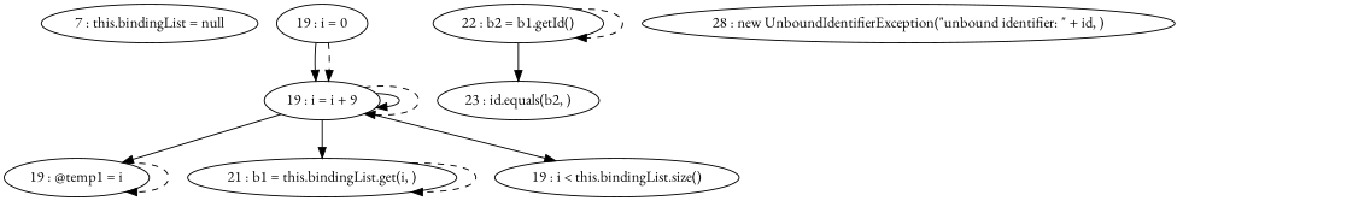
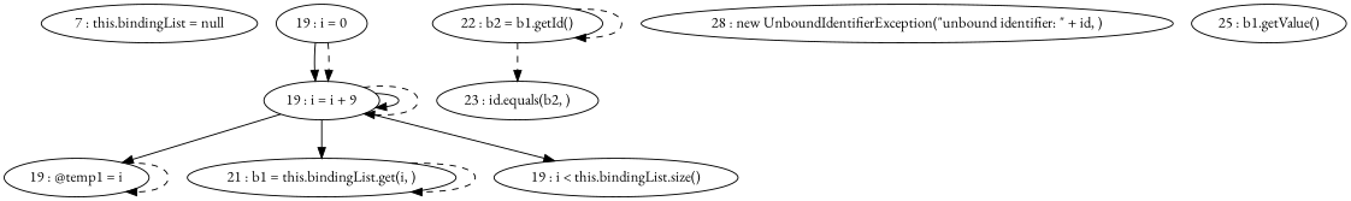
  digraph {
    fontname="EB Garamond"
    node [fontname="EB Garamond"]
    edge [fontname="EB Garamond"]
    "7 : this.bindingList = null"
    n2 [label="19 : i = i + 9"]
    "19 : i = 0"
    "19 : @temp1 = i"
    "21 : b1 = this.bindingList.get(i, )"
    "19 : i < this.bindingList.size()"
    "22 : b2 = b1.getId()"
    "23 : id.equals(b2, )"
    "28 : new UnboundIdentifierException(\"unbound identifier: \" + id, )"
+   "25 : b1.getValue()"
    n2 -> n2
    n2 -> n2 [style=dashed]
    n2 -> "19 : @temp1 = i"
    n2 -> "21 : b1 = this.bindingList.get(i, )"
    n2 -> "19 : i < this.bindingList.size()"
    "19 : i = 0" -> n2
    "19 : i = 0" -> n2 [style=dashed]
    "19 : @temp1 = i" -> "19 : @temp1 = i" [style=dashed]
    "21 : b1 = this.bindingList.get(i, )" -> "21 : b1 = this.bindingList.get(i, )" [style=dashed]
    "22 : b2 = b1.getId()" -> "22 : b2 = b1.getId()" [style=dashed]
-   "22 : b2 = b1.getId()" -> "23 : id.equals(b2, )"
+   "22 : b2 = b1.getId()" -> "23 : id.equals(b2, )" [style=dashed]
  }
